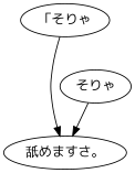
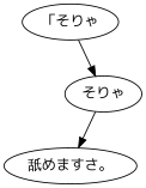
  digraph {
    fontname="Liberation Mono"
    node [fontname="Liberation Mono"]
    edge [fontname="Liberation Mono"]
    n1 [label="「そりゃ"]
    n2 [label="舐めますさ。"]
    n3 [label="そりゃ"]
-   n1 -> n2
+   n1 -> n3
    n3 -> n2
  }
